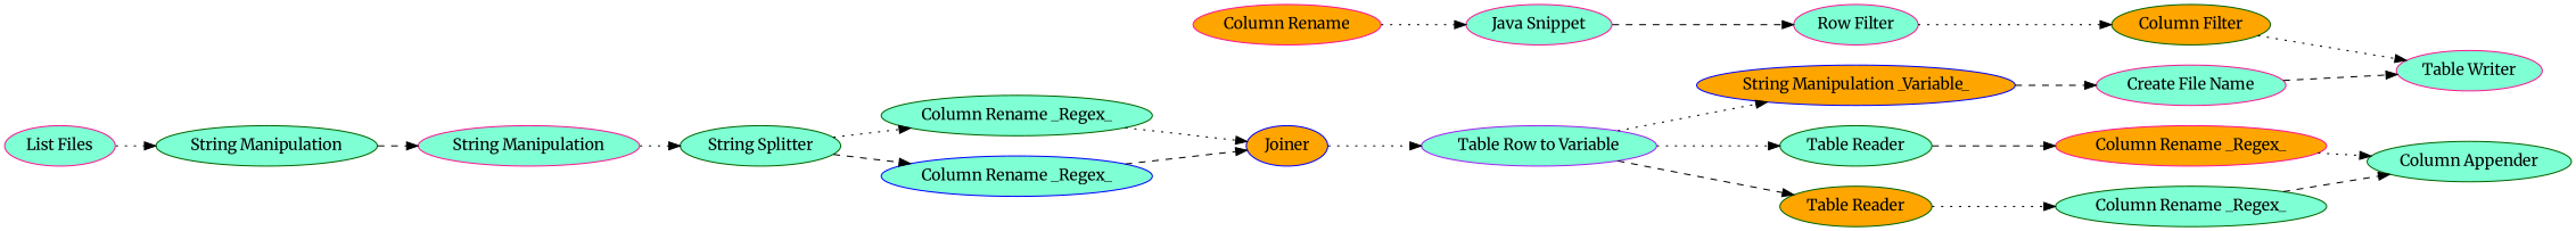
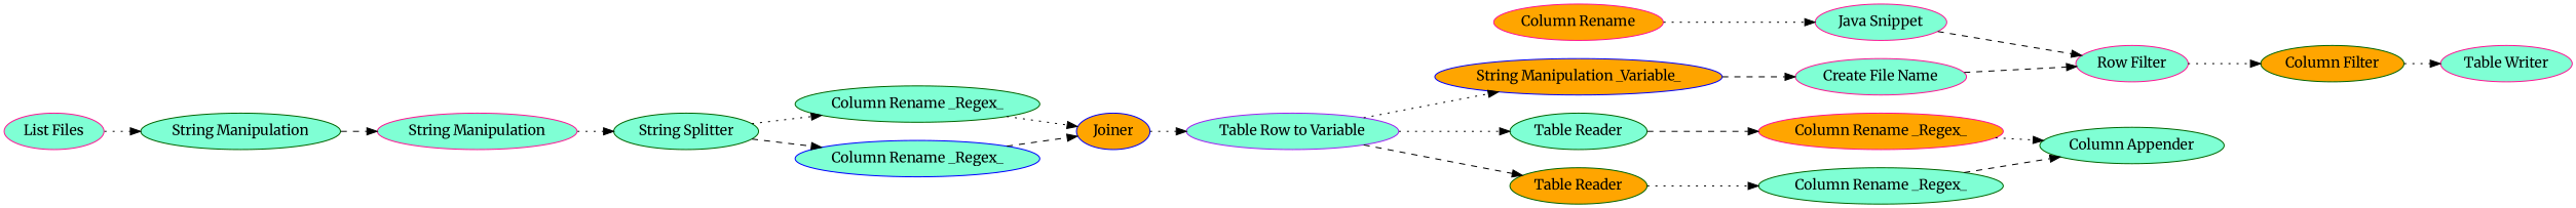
  digraph {
    fontname=Merriweather
    rankdir=LR
    node [color=deeppink fillcolor=aquamarine fontname=Merriweather style=filled]
    edge [fontname=Merriweather style=dotted]
    n1 [fillcolor=orange label="Column Rename"]
    n2 [label="Java Snippet"]
    n3 [label="Row Filter"]
    n4 [label="String Manipulation"]
    n5 [color=darkgreen label="String Splitter"]
    n6 [color=darkgreen label="Column Rename _Regex_"]
    n7 [color=blue label="Column Rename _Regex_"]
    n8 [color=darkgreen label="Column Rename _Regex_"]
    n9 [color=darkgreen label="Column Appender"]
    n10 [color=blue fillcolor=orange label=Joiner]
    n11 [color=purple label="Table Row to Variable"]
    n12 [color=darkgreen fillcolor=orange label="Column Filter"]
    n13 [color=blue fillcolor=orange label="String Manipulation _Variable_"]
    n14 [label="Create File Name"]
    n15 [label="Table Writer"]
    n16 [label="List Files"]
    n17 [color=darkgreen label="String Manipulation"]
    n18 [color=darkgreen label="Table Reader"]
    n19 [fillcolor=orange label="Column Rename _Regex_"]
    n20 [color=darkgreen fillcolor=orange label="Table Reader"]
    n1 -> n2
    n2 -> n3 [style=dashed]
    n3 -> n12
    n4 -> n5
    n5 -> n6
    n5 -> n7 [style=dashed]
    n6 -> n10
    n7 -> n10 [style=dashed]
    n8 -> n9 [style=dashed]
    n10 -> n11
    n11 -> n13
    n11 -> n18
    n11 -> n20 [style=dashed]
    n12 -> n15
    n13 -> n14 [style=dashed]
-   n14 -> n15 [style=dashed]
+   n14 -> n3 [style=dashed]
    n16 -> n17
    n17 -> n4 [style=dashed]
    n18 -> n19 [style=dashed]
    n19 -> n9
    n20 -> n8
  }
